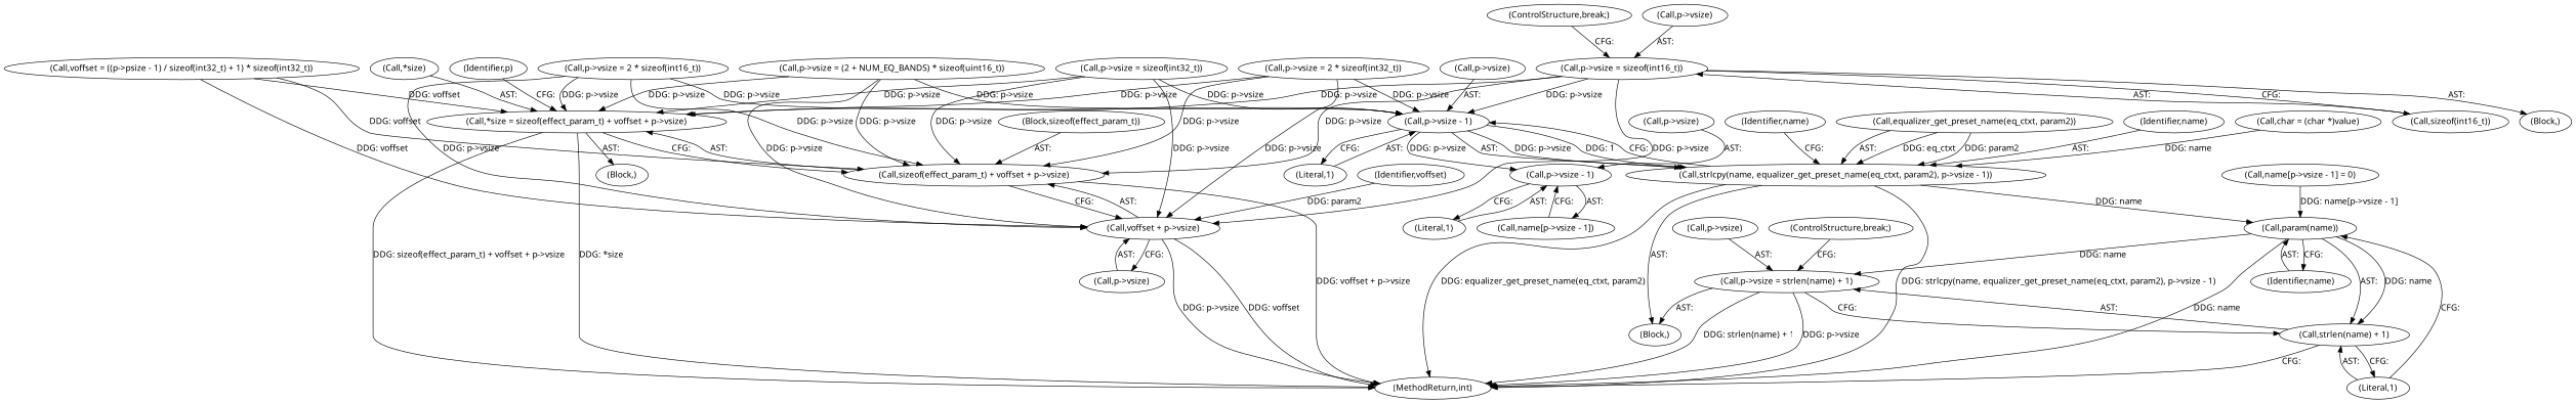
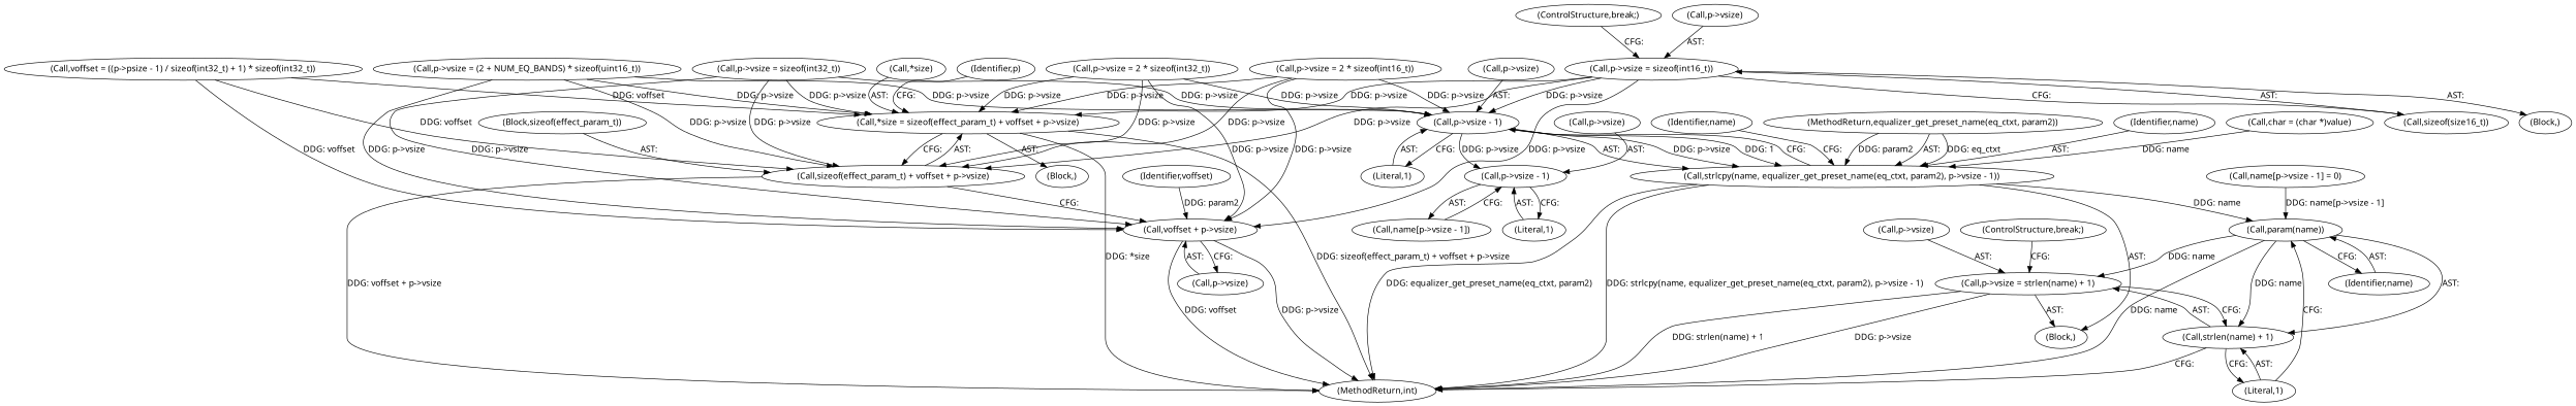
  digraph {
    fontname="Noto Sans"
    node [fontname="Noto Sans"]
    edge [fontname="Noto Sans"]
    n1 [label="(Call,p->vsize = sizeof(int16_t))"]
    n2 [label="(Call,*size = sizeof(effect_param_t) + voffset + p->vsize)"]
    n3 [label="(Call,sizeof(effect_param_t) + voffset + p->vsize)"]
    n4 [label="(Call,voffset + p->vsize)"]
    n5 [label="(Call,p->vsize - 1)"]
-   n6 [label="(Call,sizeof(int16_t))"]
+   n6 [label="(Call,sizeof(size16_t))"]
    n7 [label="(Block,)"]
    n8 [label="(Block,)"]
    n9 [label="(MethodReturn,int)"]
    n10 [label="(Call,p->vsize)"]
    n11 [label="(Call,strlcpy(name, equalizer_get_preset_name(eq_ctxt, param2), p->vsize - 1))"]
    n12 [label="(Call,p->vsize - 1)"]
    n13 [label="(Literal,1)"]
    n14 [label="(Call,param(name))"]
    n15 [label="(Block,)"]
    n16 [label="(Literal,1)"]
    n17 [label="(Call,name[p->vsize - 1])"]
    n18 [label="(Call,p->vsize = strlen(name) + 1)"]
    n19 [label="(Call,strlen(name) + 1)"]
    n20 [label="(Identifier,name)"]
    n21 [label="(Literal,1)"]
    n22 [label="(ControlStructure,break;)"]
    n23 [label="(Call,voffset = ((p->psize - 1) / sizeof(int32_t) + 1) * sizeof(int32_t))"]
    n24 [label="(Call,p->vsize)"]
    n25 [label="(Block,sizeof(effect_param_t))"]
    n26 [label="(Call,name[p->vsize - 1] = 0)"]
    n27 [label="(Call,p->vsize = sizeof(int32_t))"]
    n28 [label="(ControlStructure,break;)"]
    n29 [label="(Call,p->vsize)"]
    n30 [label="(Identifier,name)"]
    n31 [label="(Call,p->vsize)"]
    n32 [label="(Call,*size)"]
    n33 [label="(Call,p->vsize = 2 * sizeof(int32_t))"]
-   n34 [label="(Call,equalizer_get_preset_name(eq_ctxt, param2))"]
+   n34 [label="(MethodReturn,equalizer_get_preset_name(eq_ctxt, param2))"]
    n35 [label="(Call,p->vsize = 2 * sizeof(int16_t))"]
    n36 [label="(Identifier,p)"]
    n37 [label="(Call,p->vsize)"]
    n38 [label="(Call,p->vsize = (2 + NUM_EQ_BANDS) * sizeof(uint16_t))"]
    n39 [label="(Identifier,name)"]
    n40 [label="(Identifier,voffset)"]
    n41 [label="(Call,char = (char *)value)"]
    n1 -> n2 [label="DDG: p->vsize"]
    n1 -> n3 [label="DDG: p->vsize"]
    n1 -> n4 [label="DDG: p->vsize"]
    n1 -> n5 [label="DDG: p->vsize"]
    n1 -> n6 [label="CFG: "]
    n1 -> n7 [label="AST: "]
    n2 -> n3 [label="CFG: "]
    n2 -> n8 [label="AST: "]
    n2 -> n9 [label="DDG: *size"]
    n2 -> n9 [label="DDG: sizeof(effect_param_t) + voffset + p->vsize"]
    n3 -> n2 [label="AST: "]
    n3 -> n4 [label="CFG: "]
    n3 -> n9 [label="DDG: voffset + p->vsize"]
-   n4 -> n3 [label="AST: "]
    n4 -> n9 [label="DDG: voffset"]
    n4 -> n9 [label="DDG: p->vsize"]
    n4 -> n10 [label="CFG: "]
    n5 -> n11 [label="AST: "]
    n5 -> n11 [label="DDG: p->vsize"]
    n5 -> n11 [label="DDG: 1"]
    n5 -> n12 [label="DDG: p->vsize"]
    n5 -> n13 [label="CFG: "]
    n6 -> n1 [label="AST: "]
    n10 -> n4 [label="AST: "]
    n11 -> n5 [label="CFG: "]
    n11 -> n9 [label="DDG: strlcpy(name, equalizer_get_preset_name(eq_ctxt, param2), p->vsize - 1)"]
    n11 -> n9 [label="DDG: equalizer_get_preset_name(eq_ctxt, param2)"]
    n11 -> n14 [label="DDG: name"]
    n11 -> n15 [label="AST: "]
    n12 -> n16 [label="CFG: "]
    n12 -> n17 [label="AST: "]
    n13 -> n5 [label="AST: "]
    n14 -> n9 [label="DDG: name"]
    n14 -> n18 [label="DDG: name"]
    n14 -> n19 [label="AST: "]
    n14 -> n19 [label="DDG: name"]
    n14 -> n20 [label="CFG: "]
    n16 -> n12 [label="AST: "]
    n17 -> n12 [label="CFG: "]
    n18 -> n9 [label="DDG: p->vsize"]
    n18 -> n9 [label="DDG: strlen(name) + 1"]
    n18 -> n15 [label="AST: "]
    n18 -> n19 [label="CFG: "]
    n19 -> n9 [label="CFG: "]
    n19 -> n18 [label="AST: "]
    n19 -> n21 [label="CFG: "]
    n20 -> n14 [label="AST: "]
    n21 -> n14 [label="CFG: "]
    n21 -> n19 [label="AST: "]
    n22 -> n18 [label="CFG: "]
    n23 -> n2 [label="DDG: voffset"]
    n23 -> n3 [label="DDG: voffset"]
    n23 -> n4 [label="DDG: voffset"]
    n24 -> n12 [label="AST: "]
    n25 -> n3 [label="AST: "]
    n26 -> n14 [label="DDG: name[p->vsize - 1]"]
    n27 -> n2 [label="DDG: p->vsize"]
    n27 -> n3 [label="DDG: p->vsize"]
    n27 -> n4 [label="DDG: p->vsize"]
    n27 -> n5 [label="DDG: p->vsize"]
    n28 -> n1 [label="CFG: "]
    n29 -> n5 [label="AST: "]
    n30 -> n11 [label="CFG: "]
    n31 -> n18 [label="AST: "]
    n32 -> n2 [label="AST: "]
    n33 -> n2 [label="DDG: p->vsize"]
    n33 -> n3 [label="DDG: p->vsize"]
    n33 -> n4 [label="DDG: p->vsize"]
    n33 -> n5 [label="DDG: p->vsize"]
    n34 -> n11 [label="AST: "]
    n34 -> n11 [label="DDG: eq_ctxt"]
    n34 -> n11 [label="DDG: param2"]
    n35 -> n2 [label="DDG: p->vsize"]
    n35 -> n3 [label="DDG: p->vsize"]
    n35 -> n4 [label="DDG: p->vsize"]
    n35 -> n5 [label="DDG: p->vsize"]
    n36 -> n2 [label="CFG: "]
    n37 -> n1 [label="AST: "]
    n38 -> n2 [label="DDG: p->vsize"]
    n38 -> n3 [label="DDG: p->vsize"]
    n38 -> n4 [label="DDG: p->vsize"]
    n38 -> n5 [label="DDG: p->vsize"]
    n39 -> n11 [label="AST: "]
    n40 -> n4 [label="DDG: param2"]
    n41 -> n11 [label="DDG: name"]
  }
